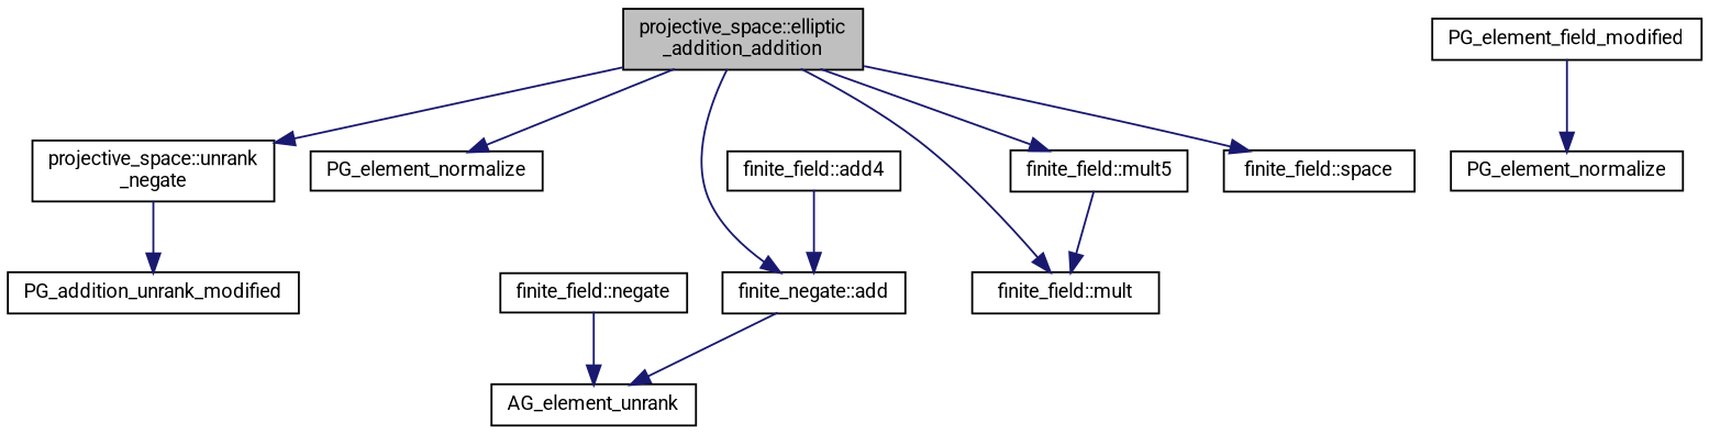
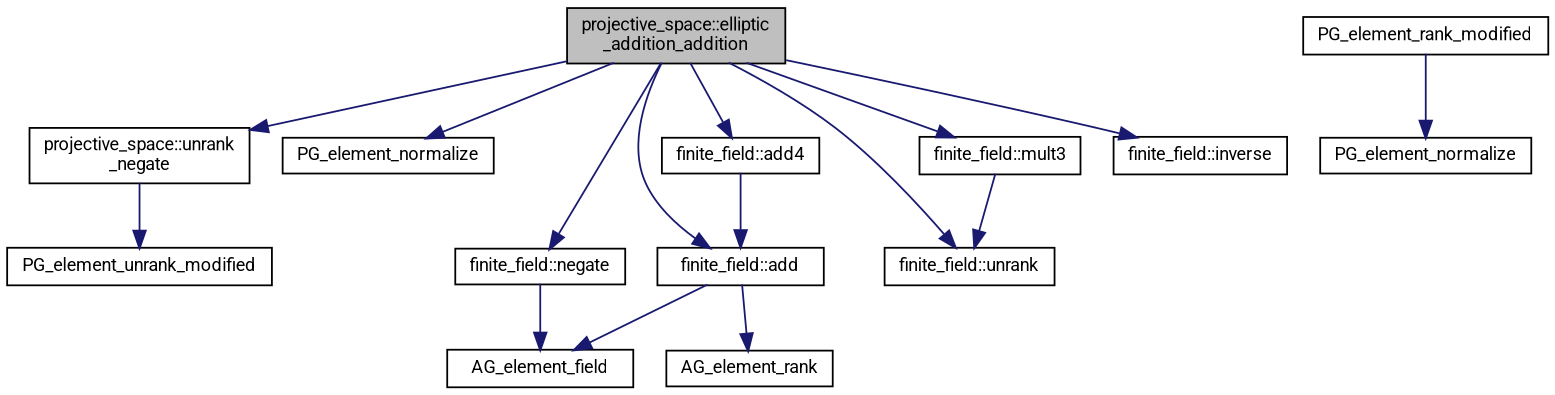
  digraph {
    fontname=Roboto
    rankdir=TB
    node [color=black fillcolor=white fontname=Roboto fontsize=10 shape=record style=filled]
    edge [color=midnightblue fontname=Roboto fontsize=10 labelfontname=Helvetica labelfontsize=10 style=solid]
    n1 [fillcolor=grey75 fontcolor=black height=0.2 label="projective_space::elliptic\l_addition_addition" width=0.4]
    n2 [height=0.2 label="projective_space::unrank\l_negate" width=0.4]
    n3 [height=0.2 label=PG_element_normalize width=0.4]
    n4 [height=0.2 label="finite_field::negate" width=0.4]
-   n5 [height=0.2 label="finite_negate::add" width=0.4]
-   n6 [height=0.2 label="finite_field::mult" width=0.4]
+   n5 [height=0.2 label="finite_field::add" width=0.4]
+   n6 [height=0.2 label="finite_field::unrank" width=0.4]
    n7 [height=0.2 label="finite_field::add4" width=0.4]
-   n8 [height=0.2 label="finite_field::mult5" width=0.4]
-   n9 [height=0.2 label="finite_field::space" width=0.4]
-   n10 [height=0.2 label=PG_addition_unrank_modified width=0.4]
-   n11 [height=0.2 label=AG_element_unrank width=0.4]
-   n13 [height=0.2 label=PG_element_field_modified width=0.4]
+   n8 [height=0.2 label="finite_field::mult3" width=0.4]
+   n9 [height=0.2 label="finite_field::inverse" width=0.4]
+   n10 [height=0.2 label=PG_element_unrank_modified width=0.4]
+   n11 [height=0.2 label=AG_element_field width=0.4]
+   n12 [height=0.2 label=AG_element_rank width=0.4]
+   n13 [height=0.2 label=PG_element_rank_modified width=0.4]
    n14 [height=0.2 label=PG_element_normalize width=0.4]
    n1 -> n2
    n1 -> n3
+   n1 -> n4
    n1 -> n5
    n1 -> n6
+   n1 -> n7
    n1 -> n8
    n1 -> n9
    n2 -> n10
    n4 -> n11
    n5 -> n11
+   n5 -> n12
    n7 -> n5
    n8 -> n6
    n13 -> n14
  }
